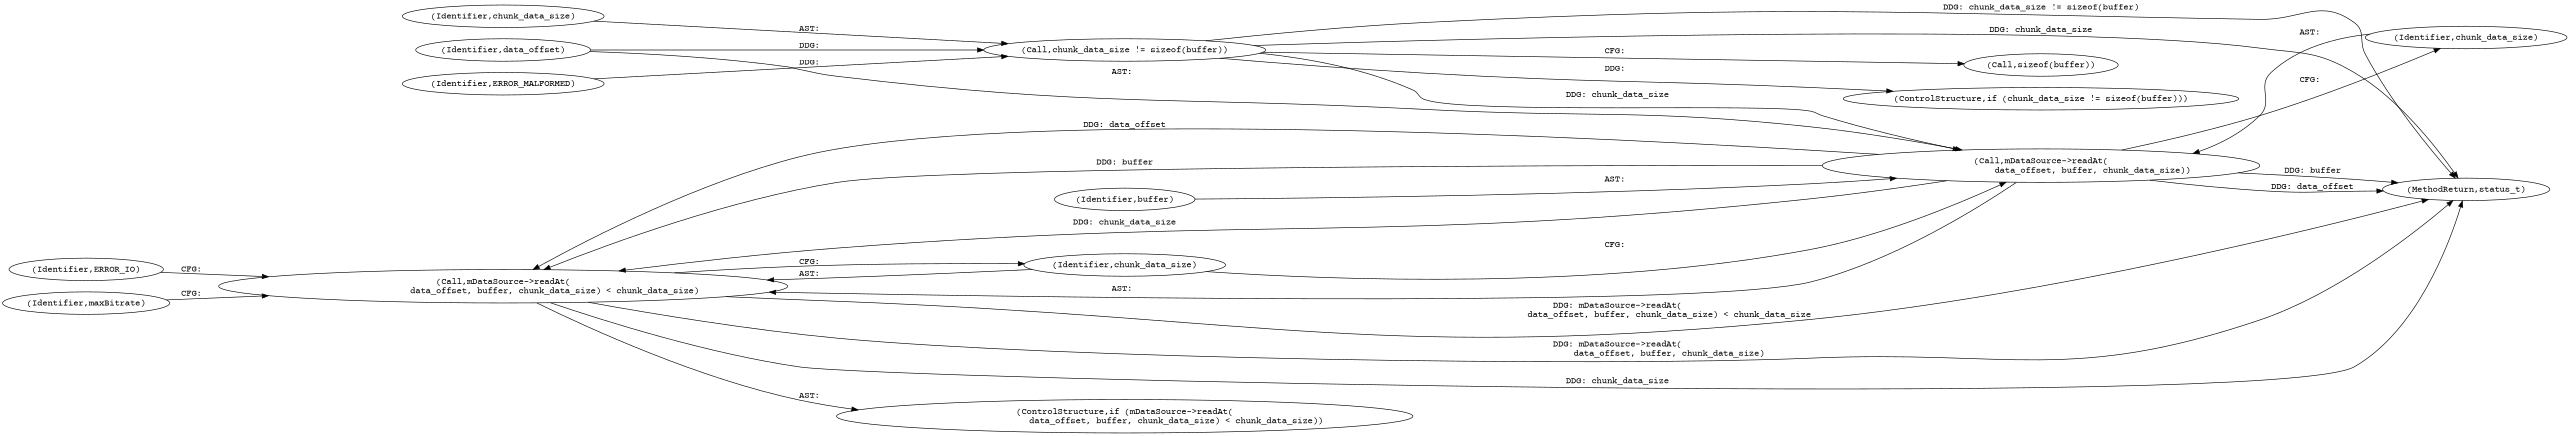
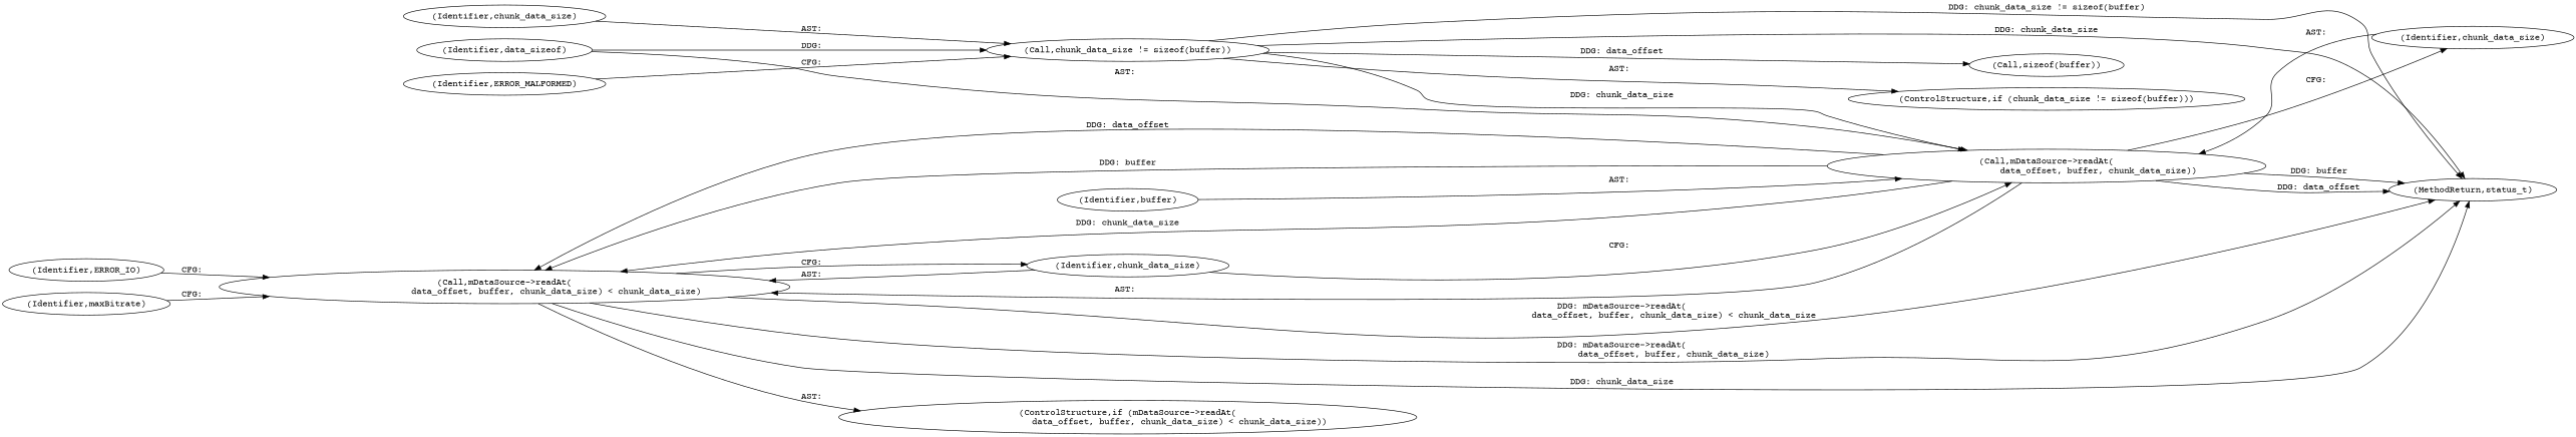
  digraph {
    fontname="Courier Prime"
    rankdir=LR
    node [fontname="Courier Prime"]
    edge [fontname="Courier Prime"]
    n1 [label="(Call,mDataSource->readAt(\n                    data_offset, buffer, chunk_data_size) < chunk_data_size)"]
    n2 [label="(MethodReturn,status_t)"]
    n3 [label="(Identifier,chunk_data_size)"]
    n4 [label="(ControlStructure,if (mDataSource->readAt(\n                    data_offset, buffer, chunk_data_size) < chunk_data_size))"]
    n5 [label="(Call,mDataSource->readAt(\n                    data_offset, buffer, chunk_data_size))"]
    n6 [label="(Identifier,chunk_data_size)"]
    n7 [label="(Call,chunk_data_size != sizeof(buffer))"]
    n8 [label="(Call,sizeof(buffer))"]
    n9 [label="(ControlStructure,if (chunk_data_size != sizeof(buffer)))"]
    n10 [label="(Identifier,ERROR_MALFORMED)"]
    n11 [label="(Identifier,ERROR_IO)"]
    n12 [label="(Identifier,maxBitrate)"]
    n13 [label="(Identifier,chunk_data_size)"]
    n14 [label="(Identifier,buffer)"]
-   n15 [label="(Identifier,data_offset)"]
+   n15 [label="(Identifier,data_sizeof)"]
    n1 -> n2 [label="DDG: chunk_data_size"]
    n1 -> n2 [label="DDG: mDataSource->readAt(\n                    data_offset, buffer, chunk_data_size) < chunk_data_size"]
    n1 -> n2 [label="DDG: mDataSource->readAt(\n                    data_offset, buffer, chunk_data_size)"]
    n1 -> n3 [label="CFG: "]
    n1 -> n4 [label="AST: "]
    n3 -> n1 [label="AST: "]
    n3 -> n5 [label="CFG: "]
    n5 -> n1 [label="AST: "]
    n5 -> n1 [label="DDG: data_offset"]
    n5 -> n1 [label="DDG: buffer"]
    n5 -> n1 [label="DDG: chunk_data_size"]
    n5 -> n2 [label="DDG: buffer"]
    n5 -> n2 [label="DDG: data_offset"]
    n5 -> n6 [label="CFG: "]
    n6 -> n5 [label="AST: "]
    n7 -> n2 [label="DDG: chunk_data_size != sizeof(buffer)"]
    n7 -> n2 [label="DDG: chunk_data_size"]
    n7 -> n5 [label="DDG: chunk_data_size"]
-   n7 -> n8 [label="CFG: "]
-   n7 -> n9 [label="DDG: "]
-   n10 -> n7 [label="DDG: "]
+   n7 -> n8 [label="DDG: data_offset"]
+   n7 -> n9 [label="AST: "]
+   n10 -> n7 [label="CFG: "]
    n11 -> n1 [label="CFG: "]
    n12 -> n1 [label="CFG: "]
    n13 -> n7 [label="AST: "]
    n14 -> n5 [label="AST: "]
    n15 -> n5 [label="AST: "]
    n15 -> n7 [label="DDG: "]
  }
